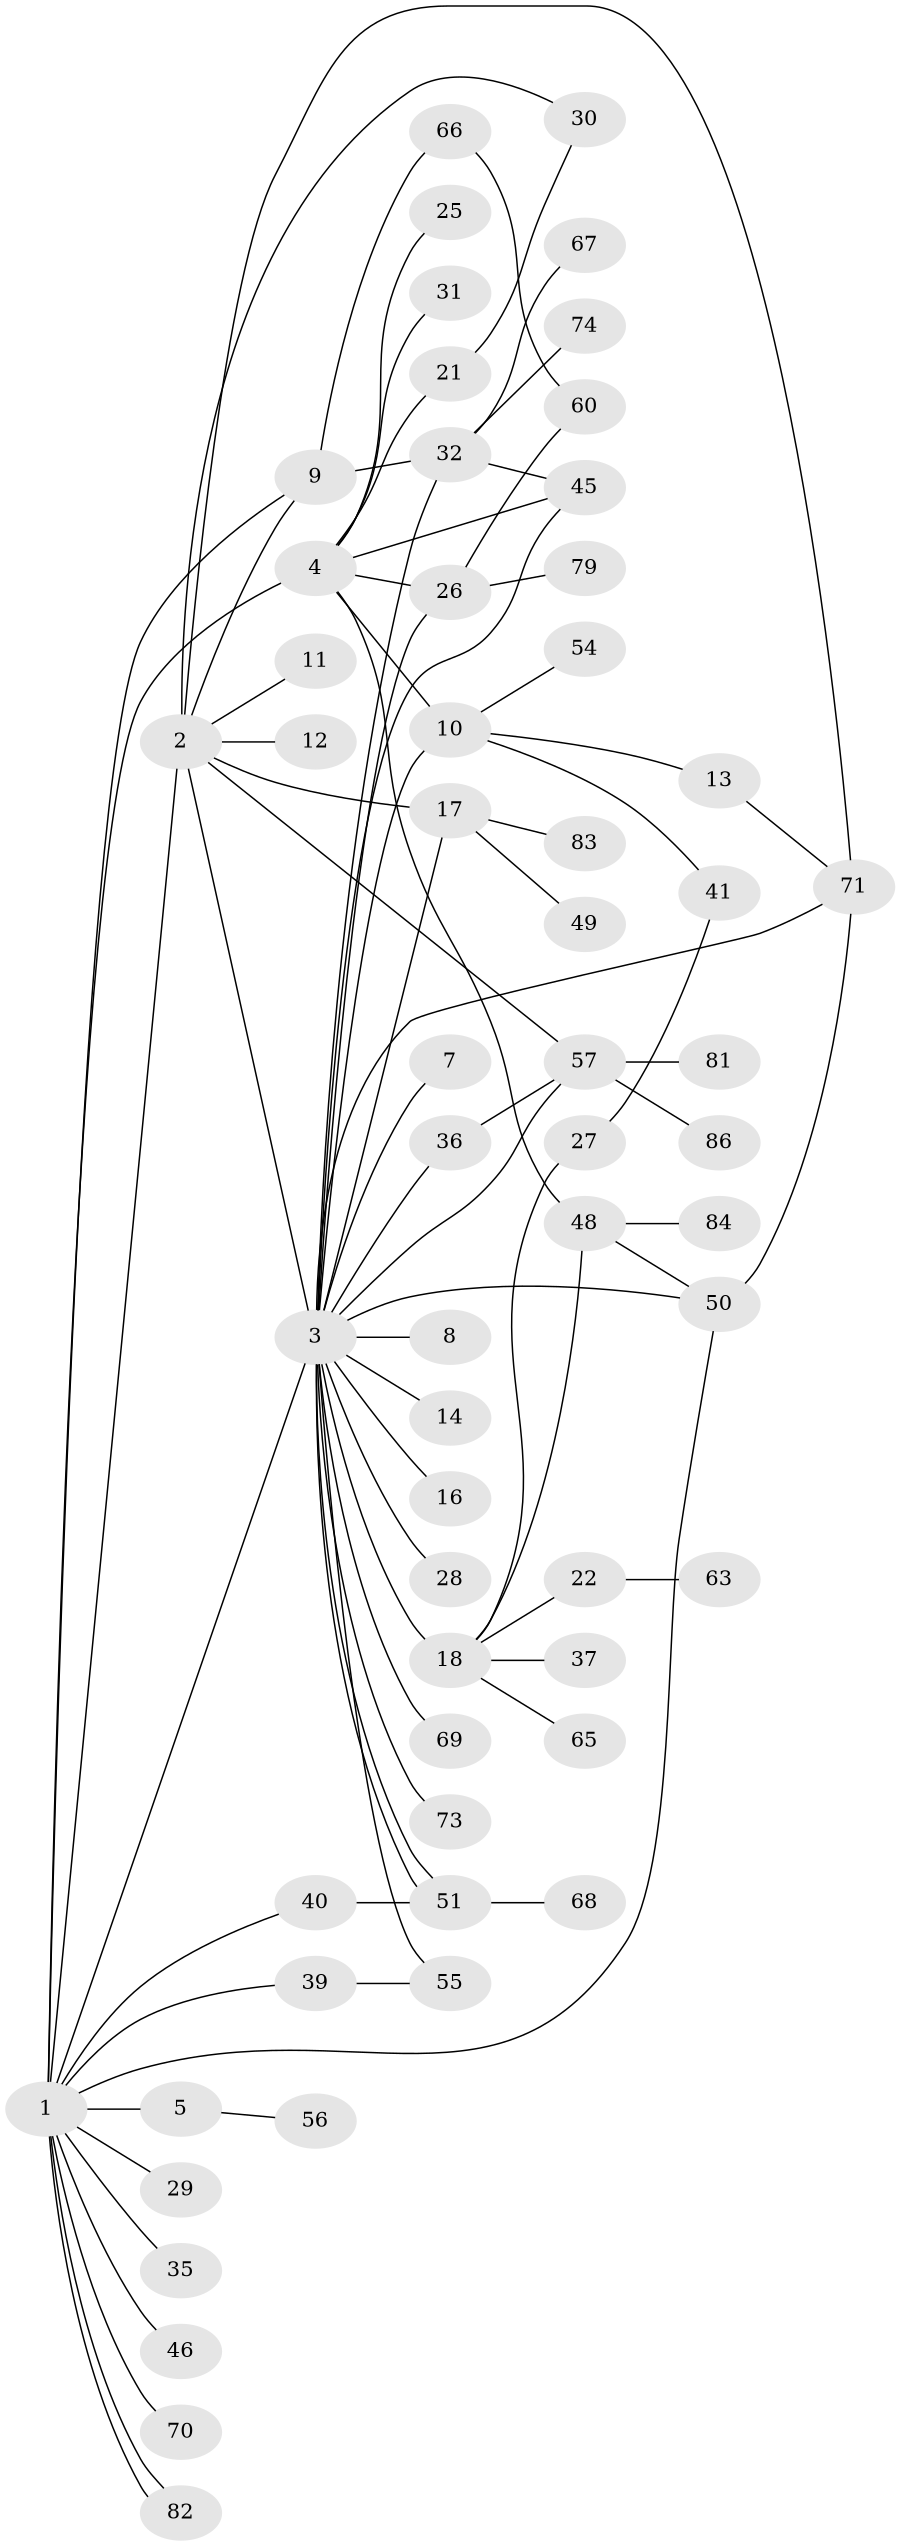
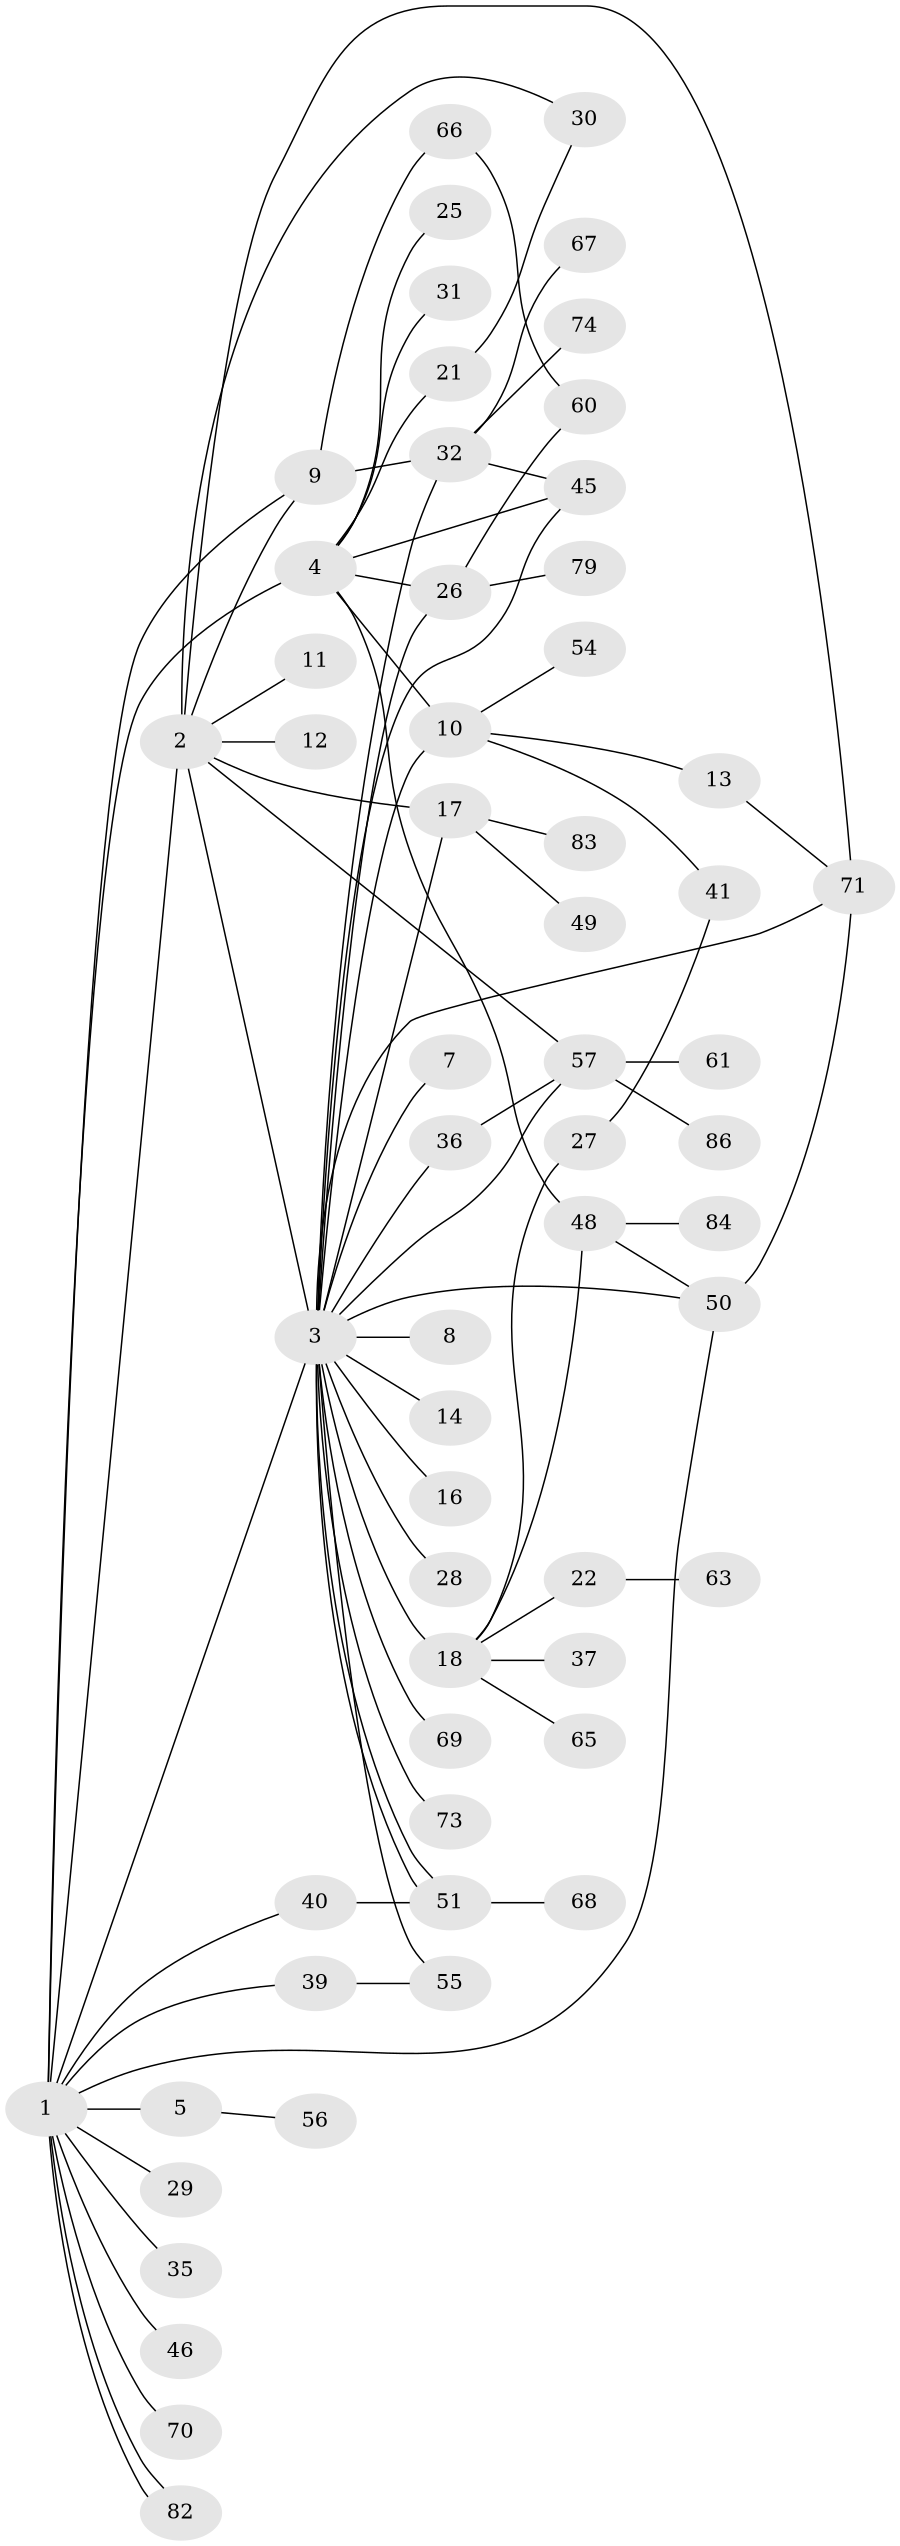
  graph {
    rankdir=LR
    node [color=gray90 style=filled]
    1 [super="+43"]
    2 [super="+27"]
    3 [super="+23"]
    4 [super="+6"]
    5
    9 [super="+52"]
    29 [super="+53"]
    35 [super="+47"]
    39
    40
    46
    50 [super="+58"]
    70
    82
    11
    12 [super="+87"]
    17 [super="+64"]
    30
    57 [super="+75"]
    71
    7
    8 [super="+44"]
    10 [super="+19"]
    14
    16
    18 [super="+20"]
    26 [super="+34"]
    28
    32 [super="+59"]
    36 [super="+42"]
    45 [super="+72"]
    51
    55 [super="+80"]
    69
    73
    21
    25 [super="+38"]
    31
    48 [super="+78"]
    56 [super="+81"]
    66
    49
    83
-   61 [super="+62" label=81]
+   61 [super="+62"]
    86
    13 [super="+15"]
    41 [super="+77"]
    54
    22 [super="+33"]
    n50 [label=27]
    37
    65 [super="+85"]
    60
    79
    67
    74 [super="+76"]
    68
    84
    63
    1 -- 2
    1 -- 3
    1 -- 4
    1 -- 5
    1 -- 9
    1 -- 29
    1 -- 35 [weight=2]
    1 -- 39
    1 -- 40
    1 -- 46
    1 -- 50
    1 -- 70
    1 -- 82
    1 -- 82
    2 -- 3
    2 -- 9
    2 -- 11
    2 -- 12
    2 -- 17
    2 -- 30
    2 -- 57
    2 -- 71
    3 -- 50
    3 -- 17
    3 -- 57
    3 -- 71
    3 -- 7
    3 -- 8
    3 -- 10
    3 -- 14
    3 -- 16
    3 -- 18 [weight=2]
    3 -- 26
    3 -- 28
    3 -- 32
    3 -- 36
    3 -- 45 [weight=2]
    3 -- 51
    3 -- 51
    3 -- 55 [weight=2]
    3 -- 69
    3 -- 73
    4 -- 10
    4 -- 26
    4 -- 45
    4 -- 21
    4 -- 25
    4 -- 31
    4 -- 48
    5 -- 56
    9 -- 32
    9 -- 66
    39 -- 55
    40 -- 51
    50 -- 71
    17 -- 49
    17 -- 83
    57 -- 61
    57 -- 86
    10 -- 13
    10 -- 41
    10 -- 54
    18 -- 48
    18 -- 22
    18 -- n50
    18 -- 37
    18 -- 65
    26 -- 60
    26 -- 79
    32 -- 45
    32 -- 67
    32 -- 74
    36 -- 57
    51 -- 68
    21 -- 30
    48 -- 50
    48 -- 84
    66 -- 60
    13 -- 71
    22 -- 63
    n50 -- 41
  }
